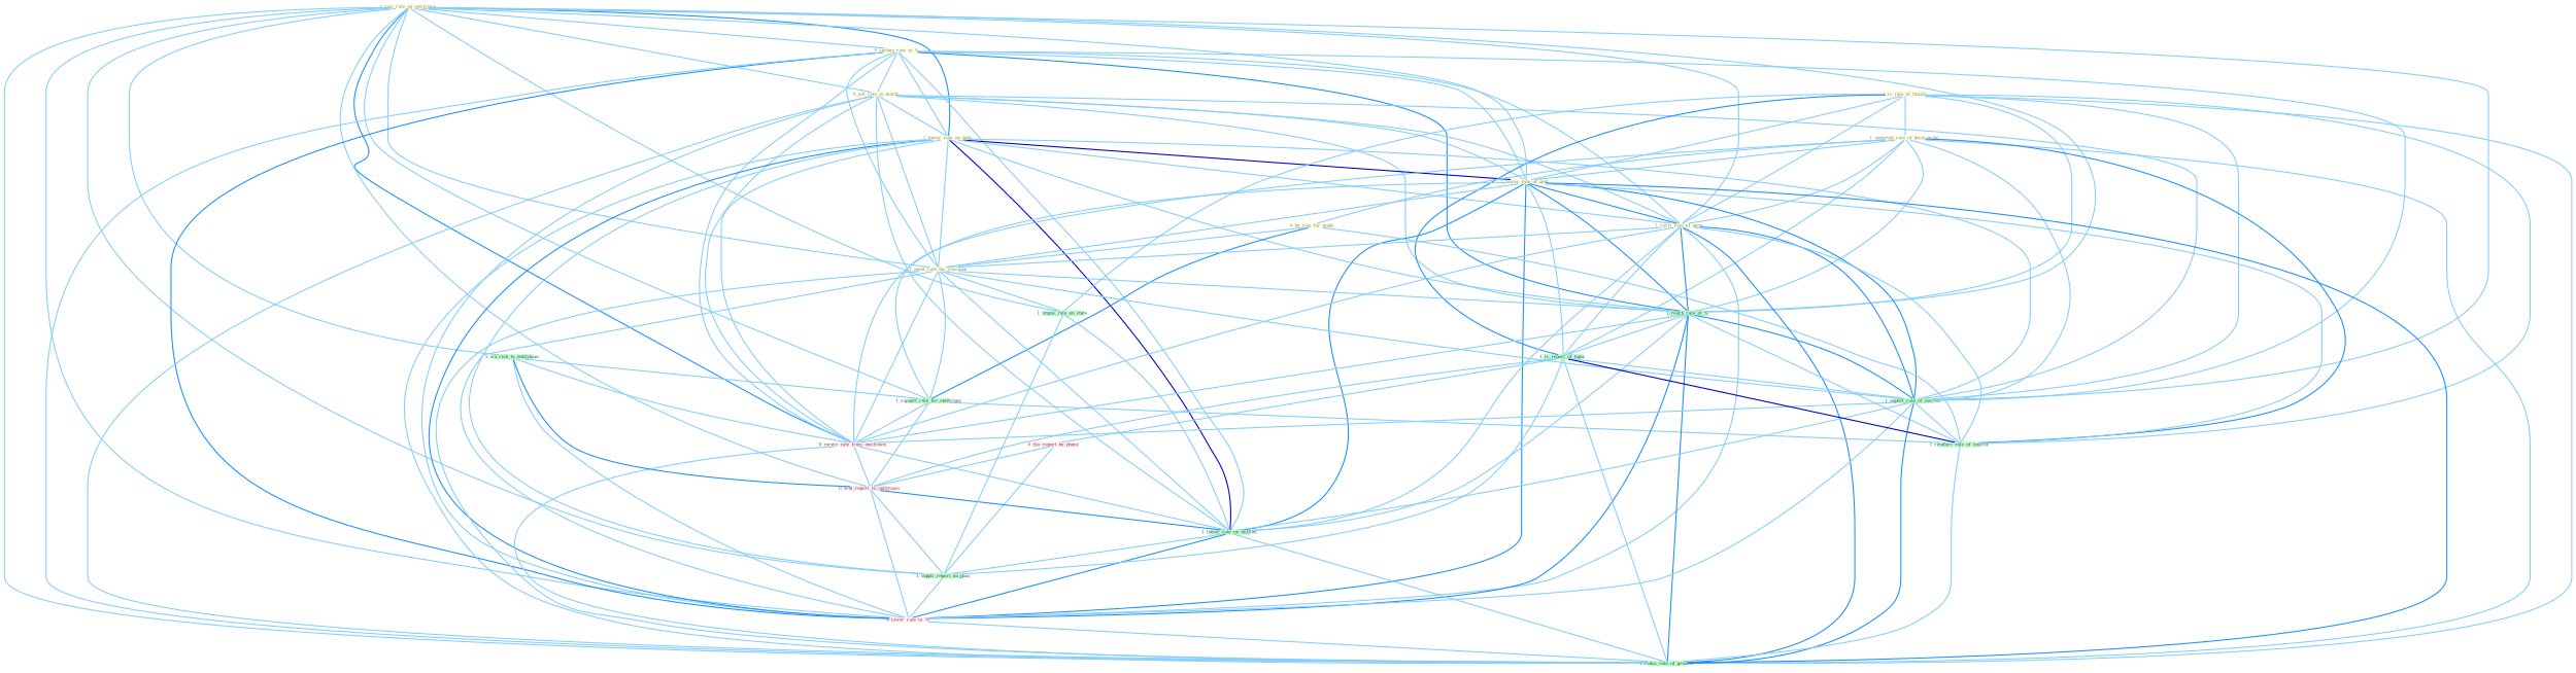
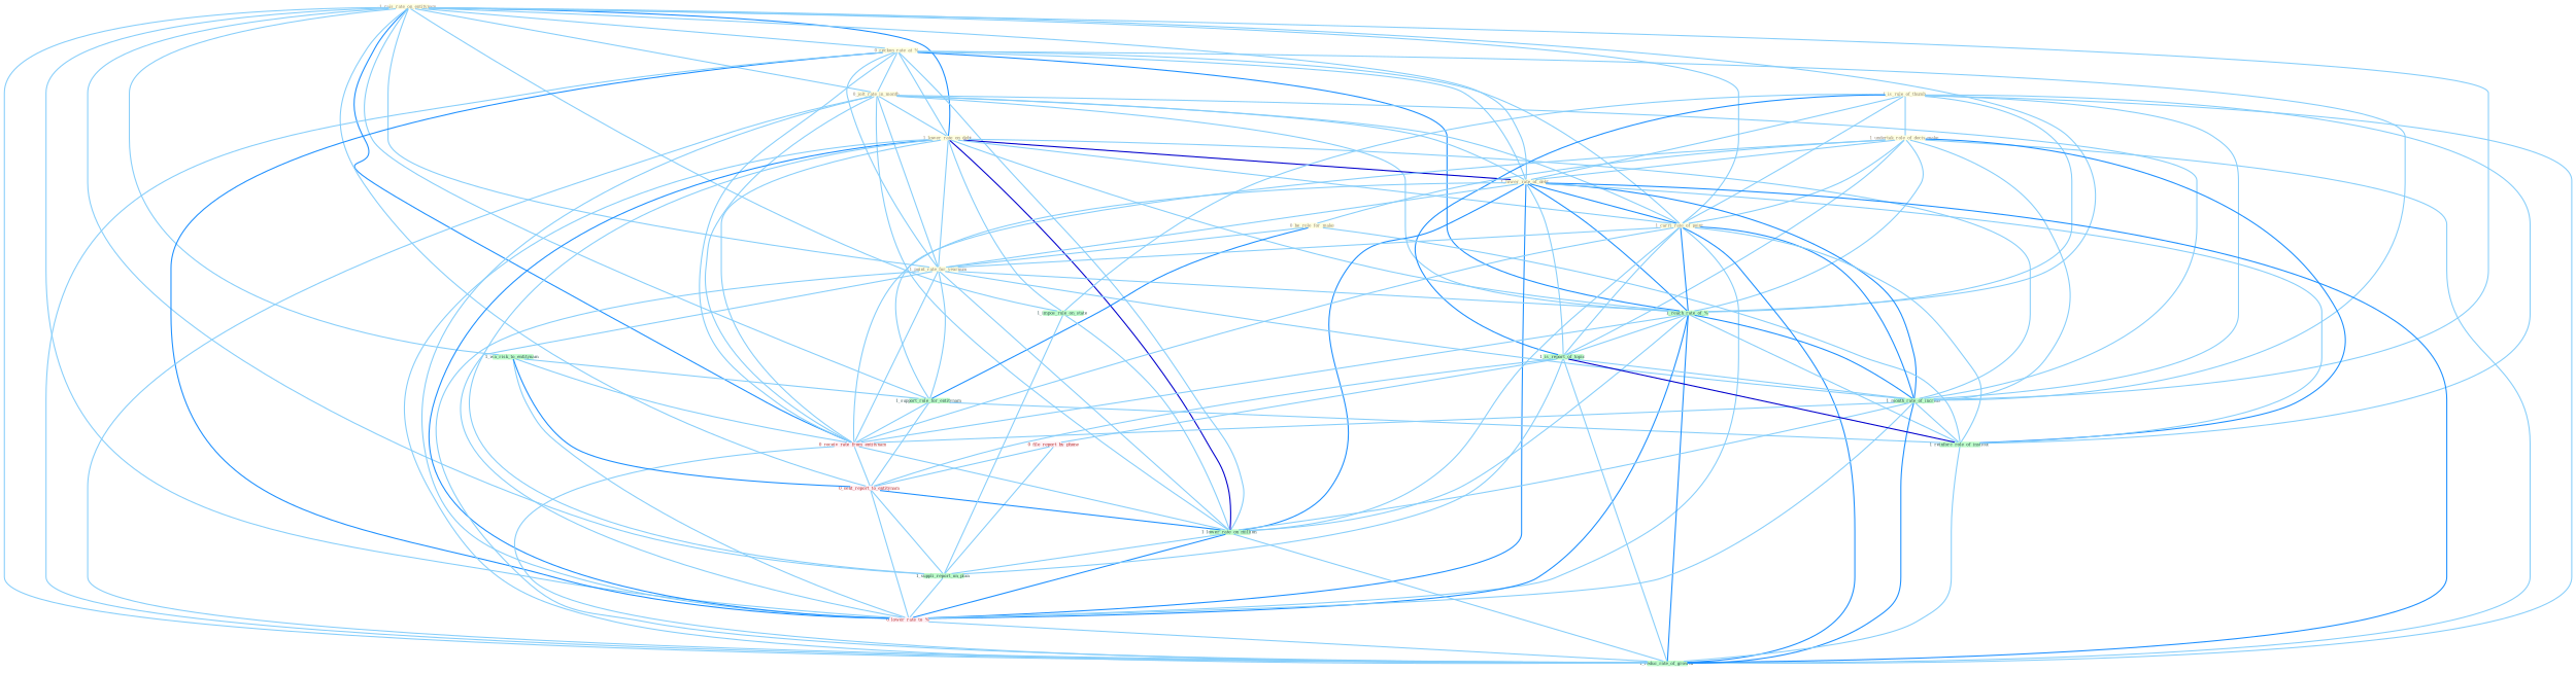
  graph {
    node [color="#ffffe0" fixedsize=true fontcolor="#8b7d6b" fontsize=4 shape=polygon style=filled]
    edge [color="#87cefa" w=1]
    "1_rais_rate_on_entitynam " [height=.06 width=.5]
    "0_reckon_rate_at_% " [height=.06 width=.5]
    "0_jolt_rate_in_month " [height=.06 width=.5]
    "1_lower_rate_on_debt " [height=.06 width=.5]
    "1_is_rule_of_thumb " [height=.06 width=.5]
    "1_undertak_role_of_decis-make " [height=.06 width=.5]
    "1_lower_rate_of_debt " [height=.06 width=.5]
    "0_be_role_for_make " [height=.06 width=.5]
    "1_carri_rate_of_point " [height=.06 width=.5]
    n10 [height=.06 label="1_point_rate_for_yearnum" width=.5]
    "0_receiv_rate_from_entitynam " [color="#fff0f5" fontcolor="#b22222" height=.06 width=.5]
    "0_file_report_by_phone " [color="#fff0f5" fontcolor="#b22222" height=.06 width=.5]
    "0_lower_rate_to_% " [color="#fff0f5" fontcolor="#b22222" height=.06 width=.5]
    "0_sent_report_to_entitynam " [color="#fff0f5" fontcolor="#b22222" height=.06 width=.5]
    "1_wa_risk_to_entitynam " [color="#BDFCC9" fontcolor="#2f4f4f" height=.06 width=.5]
    "1_impos_rule_on_state " [color="#BDFCC9" fontcolor="#2f4f4f" height=.06 width=.5]
    "1_support_role_for_entitynam " [color="#BDFCC9" fontcolor="#2f4f4f" height=.06 width=.5]
    "1_reach_rate_of_% " [color="#BDFCC9" fontcolor="#2f4f4f" height=.06 width=.5]
-   "1_expect_rate_of_increas " [color="#BDFCC9" fontcolor="#2f4f4f" height=.06 width=.5]
+   "1_expect_rate_of_increas " [color="#BDFCC9" fontcolor="#2f4f4f" height=.06 width=.5 label="1_month_rate_of_increas"]
    "1_suppli_report_on_plan " [color="#BDFCC9" fontcolor="#2f4f4f" height=.06 width=.5]
    "1_reduc_rate_of_growth " [color="#BDFCC9" fontcolor="#2f4f4f" height=.06 width=.5]
    "1_lower_rate_on_million " [color="#BDFCC9" fontcolor="#2f4f4f" height=.06 width=.5]
    "1_is_report_of_topic " [color="#BDFCC9" fontcolor="#2f4f4f" height=.06 width=.5]
    "1_reinforc_role_of_institut " [color="#BDFCC9" fontcolor="#2f4f4f" height=.06 width=.5]
    subgraph sub_1 {
      "1_rais_rate_on_entitynam "
      "0_reckon_rate_at_% "
      "0_jolt_rate_in_month "
      "1_lower_rate_on_debt "
      "1_is_rule_of_thumb "
      "1_undertak_role_of_decis-make "
      "1_lower_rate_of_debt "
      "0_be_role_for_make "
      "1_carri_rate_of_point "
      n10
    }
    subgraph sub_2 {
      "0_receiv_rate_from_entitynam "
      "0_file_report_by_phone "
      "0_lower_rate_to_% "
      "0_sent_report_to_entitynam "
    }
    "1_rais_rate_on_entitynam " -- "0_reckon_rate_at_% "
    "1_rais_rate_on_entitynam " -- "0_jolt_rate_in_month "
    "1_rais_rate_on_entitynam " -- "1_lower_rate_on_debt " [color="#1e90ff" w=2]
    "1_rais_rate_on_entitynam " -- "1_lower_rate_of_debt "
    "1_rais_rate_on_entitynam " -- "1_carri_rate_of_point "
    "1_rais_rate_on_entitynam " -- n10
    "1_rais_rate_on_entitynam " -- "0_receiv_rate_from_entitynam " [color="#1e90ff" w=2]
    "1_rais_rate_on_entitynam " -- "0_lower_rate_to_% "
    "1_rais_rate_on_entitynam " -- "0_sent_report_to_entitynam "
    "1_rais_rate_on_entitynam " -- "1_wa_risk_to_entitynam "
    "1_rais_rate_on_entitynam " -- "1_impos_rule_on_state "
    "1_rais_rate_on_entitynam " -- "1_support_role_for_entitynam "
    "1_rais_rate_on_entitynam " -- "1_reach_rate_of_% "
    "1_rais_rate_on_entitynam " -- "1_expect_rate_of_increas "
    "1_rais_rate_on_entitynam " -- "1_suppli_report_on_plan "
    "1_rais_rate_on_entitynam " -- "1_reduc_rate_of_growth "
    "0_reckon_rate_at_% " -- "0_jolt_rate_in_month "
    "0_reckon_rate_at_% " -- "1_lower_rate_on_debt "
    "0_reckon_rate_at_% " -- "1_lower_rate_of_debt "
    "0_reckon_rate_at_% " -- "1_carri_rate_of_point "
    "0_reckon_rate_at_% " -- n10
    "0_reckon_rate_at_% " -- "0_receiv_rate_from_entitynam "
    "0_reckon_rate_at_% " -- "0_lower_rate_to_% " [color="#1e90ff" w=2]
    "0_reckon_rate_at_% " -- "1_reach_rate_of_% " [color="#1e90ff" w=2]
    "0_reckon_rate_at_% " -- "1_expect_rate_of_increas "
    "0_reckon_rate_at_% " -- "1_reduc_rate_of_growth "
    "0_reckon_rate_at_% " -- "1_lower_rate_on_million "
    "0_jolt_rate_in_month " -- "1_lower_rate_on_debt "
    "0_jolt_rate_in_month " -- "1_lower_rate_of_debt "
    "0_jolt_rate_in_month " -- "1_carri_rate_of_point "
    "0_jolt_rate_in_month " -- n10
    "0_jolt_rate_in_month " -- "0_receiv_rate_from_entitynam "
    "0_jolt_rate_in_month " -- "0_lower_rate_to_% "
    "0_jolt_rate_in_month " -- "1_reach_rate_of_% "
    "0_jolt_rate_in_month " -- "1_expect_rate_of_increas "
    "0_jolt_rate_in_month " -- "1_reduc_rate_of_growth "
    "0_jolt_rate_in_month " -- "1_lower_rate_on_million "
    "1_lower_rate_on_debt " -- "1_lower_rate_of_debt " [color="#0000cd" w=3]
    "1_lower_rate_on_debt " -- "1_carri_rate_of_point "
    "1_lower_rate_on_debt " -- n10
    "1_lower_rate_on_debt " -- "0_receiv_rate_from_entitynam "
    "1_lower_rate_on_debt " -- "0_lower_rate_to_% " [color="#1e90ff" w=2]
-   n10 -- "1_impos_rule_on_state "
+   "1_lower_rate_on_debt " -- "1_impos_rule_on_state "
    "1_lower_rate_on_debt " -- "1_reach_rate_of_% "
    "1_lower_rate_on_debt " -- "1_expect_rate_of_increas "
    "1_lower_rate_on_debt " -- "1_suppli_report_on_plan "
    "1_lower_rate_on_debt " -- "1_reduc_rate_of_growth "
    "1_lower_rate_on_debt " -- "1_lower_rate_on_million " [color="#0000cd" w=3]
    "1_is_rule_of_thumb " -- "1_undertak_role_of_decis-make "
    "1_is_rule_of_thumb " -- "1_lower_rate_of_debt "
    "1_is_rule_of_thumb " -- "1_carri_rate_of_point "
    "1_is_rule_of_thumb " -- "1_impos_rule_on_state "
    "1_is_rule_of_thumb " -- "1_reach_rate_of_% "
    "1_is_rule_of_thumb " -- "1_expect_rate_of_increas "
    "1_is_rule_of_thumb " -- "1_reduc_rate_of_growth "
    "1_is_rule_of_thumb " -- "1_is_report_of_topic " [color="#1e90ff" w=2]
    "1_is_rule_of_thumb " -- "1_reinforc_role_of_institut "
    "1_undertak_role_of_decis-make " -- "1_lower_rate_of_debt "
    "1_undertak_role_of_decis-make " -- "0_be_role_for_make "
    "1_undertak_role_of_decis-make " -- "1_carri_rate_of_point "
    "1_undertak_role_of_decis-make " -- "1_support_role_for_entitynam "
    "1_undertak_role_of_decis-make " -- "1_reach_rate_of_% "
    "1_undertak_role_of_decis-make " -- "1_expect_rate_of_increas "
    "1_undertak_role_of_decis-make " -- "1_reduc_rate_of_growth "
    "1_undertak_role_of_decis-make " -- "1_is_report_of_topic "
    "1_undertak_role_of_decis-make " -- "1_reinforc_role_of_institut " [color="#1e90ff" w=2]
    "1_lower_rate_of_debt " -- "1_carri_rate_of_point " [color="#1e90ff" w=2]
    "1_lower_rate_of_debt " -- n10
    "1_lower_rate_of_debt " -- "0_receiv_rate_from_entitynam "
    "1_lower_rate_of_debt " -- "0_lower_rate_to_% " [color="#1e90ff" w=2]
    "1_lower_rate_of_debt " -- "1_reach_rate_of_% " [color="#1e90ff" w=2]
    "1_lower_rate_of_debt " -- "1_expect_rate_of_increas " [color="#1e90ff" w=2]
    "1_lower_rate_of_debt " -- "1_reduc_rate_of_growth " [color="#1e90ff" w=2]
    "1_lower_rate_of_debt " -- "1_lower_rate_on_million " [color="#1e90ff" w=2]
    "1_lower_rate_of_debt " -- "1_is_report_of_topic "
    "1_lower_rate_of_debt " -- "1_reinforc_role_of_institut "
    "0_be_role_for_make " -- n10
    "0_be_role_for_make " -- "1_support_role_for_entitynam " [color="#1e90ff" w=2]
    "0_be_role_for_make " -- "1_reinforc_role_of_institut "
    "1_carri_rate_of_point " -- n10
    "1_carri_rate_of_point " -- "0_receiv_rate_from_entitynam "
    "1_carri_rate_of_point " -- "0_lower_rate_to_% "
    "1_carri_rate_of_point " -- "1_reach_rate_of_% " [color="#1e90ff" w=2]
    "1_carri_rate_of_point " -- "1_expect_rate_of_increas " [color="#1e90ff" w=2]
    "1_carri_rate_of_point " -- "1_reduc_rate_of_growth " [color="#1e90ff" w=2]
    "1_carri_rate_of_point " -- "1_lower_rate_on_million "
    "1_carri_rate_of_point " -- "1_is_report_of_topic "
    "1_carri_rate_of_point " -- "1_reinforc_role_of_institut "
    n10 -- "0_receiv_rate_from_entitynam "
    n10 -- "0_lower_rate_to_% "
    n10 -- "1_support_role_for_entitynam "
    n10 -- "1_reach_rate_of_% "
    n10 -- "1_expect_rate_of_increas "
    n10 -- "1_reduc_rate_of_growth "
    n10 -- "1_lower_rate_on_million "
    "0_receiv_rate_from_entitynam " -- "0_sent_report_to_entitynam "
    "0_receiv_rate_from_entitynam " -- "1_reduc_rate_of_growth "
    "0_file_report_by_phone " -- "0_sent_report_to_entitynam "
    "0_file_report_by_phone " -- "1_suppli_report_on_plan "
    "0_lower_rate_to_% " -- "0_sent_report_to_entitynam "
    "0_lower_rate_to_% " -- "1_reduc_rate_of_growth "
    "0_sent_report_to_entitynam " -- "1_suppli_report_on_plan "
    "0_sent_report_to_entitynam " -- "1_lower_rate_on_million " [color="#1e90ff" w=2]
    "1_wa_risk_to_entitynam " -- "0_receiv_rate_from_entitynam "
    "1_wa_risk_to_entitynam " -- "0_lower_rate_to_% "
    "1_wa_risk_to_entitynam " -- "0_sent_report_to_entitynam " [color="#1e90ff" w=2]
    "1_wa_risk_to_entitynam " -- "1_support_role_for_entitynam "
    "1_impos_rule_on_state " -- "1_suppli_report_on_plan "
    "1_impos_rule_on_state " -- "1_lower_rate_on_million "
    "1_support_role_for_entitynam " -- "0_receiv_rate_from_entitynam "
    "1_support_role_for_entitynam " -- "0_sent_report_to_entitynam "
    "1_support_role_for_entitynam " -- "1_reinforc_role_of_institut "
    "1_reach_rate_of_% " -- "0_receiv_rate_from_entitynam "
    "1_reach_rate_of_% " -- "0_lower_rate_to_% " [color="#1e90ff" w=2]
    "1_reach_rate_of_% " -- "1_expect_rate_of_increas " [color="#1e90ff" w=2]
    "1_reach_rate_of_% " -- "1_reduc_rate_of_growth " [color="#1e90ff" w=2]
    "1_reach_rate_of_% " -- "1_lower_rate_on_million "
    "1_reach_rate_of_% " -- "1_is_report_of_topic "
    "1_reach_rate_of_% " -- "1_reinforc_role_of_institut "
    "1_expect_rate_of_increas " -- "0_receiv_rate_from_entitynam "
    "1_expect_rate_of_increas " -- "0_lower_rate_to_% "
    "1_expect_rate_of_increas " -- "1_reduc_rate_of_growth " [color="#1e90ff" w=2]
    "1_expect_rate_of_increas " -- "1_lower_rate_on_million "
    "1_expect_rate_of_increas " -- "1_reinforc_role_of_institut "
    "1_suppli_report_on_plan " -- "0_lower_rate_to_% "
    "1_lower_rate_on_million " -- "0_receiv_rate_from_entitynam "
    "1_lower_rate_on_million " -- "0_lower_rate_to_% " [color="#1e90ff" w=2]
    "1_lower_rate_on_million " -- "1_suppli_report_on_plan "
    "1_lower_rate_on_million " -- "1_reduc_rate_of_growth "
    "1_is_report_of_topic " -- "0_file_report_by_phone "
    "1_is_report_of_topic " -- "0_sent_report_to_entitynam "
    "1_is_report_of_topic " -- "1_expect_rate_of_increas "
    "1_is_report_of_topic " -- "1_suppli_report_on_plan "
    "1_is_report_of_topic " -- "1_reduc_rate_of_growth "
    "1_is_report_of_topic " -- "1_reinforc_role_of_institut " [color="#0000cd"]
    "1_reinforc_role_of_institut " -- "1_reduc_rate_of_growth "
  }
